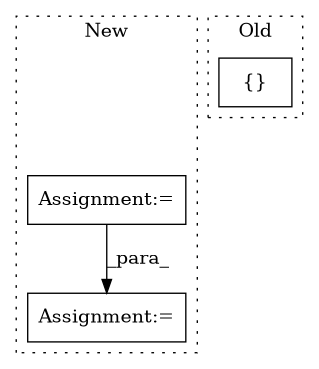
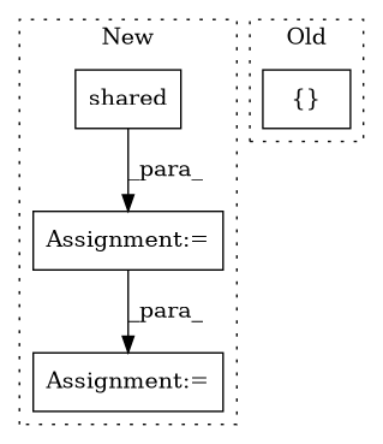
  digraph {
    node [a=7 l=1 shape=box]
+   n1 [a=32 l="7,1" label=shared s="796,830"]
    n2 [label="Assignment:=" s=1429]
    n3 [label="Assignment:=" s=924]
    n4 [a=4 l="1,1" label="{}" s="953,968"]
    subgraph cluster_1 {
      label=New
      style=dotted
+     n1
      n2
      n3
    }
    subgraph cluster_2 {
      label=Old
      style=dotted
      n4
    }
+   n1 -> n3 [label=_para_]
    n3 -> n2 [label=_para_]
  }
